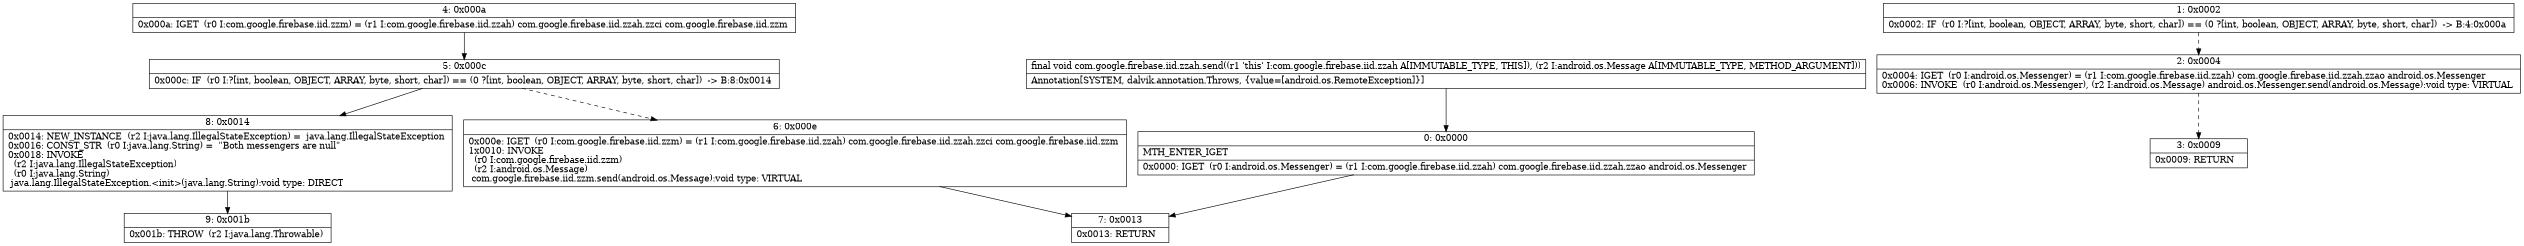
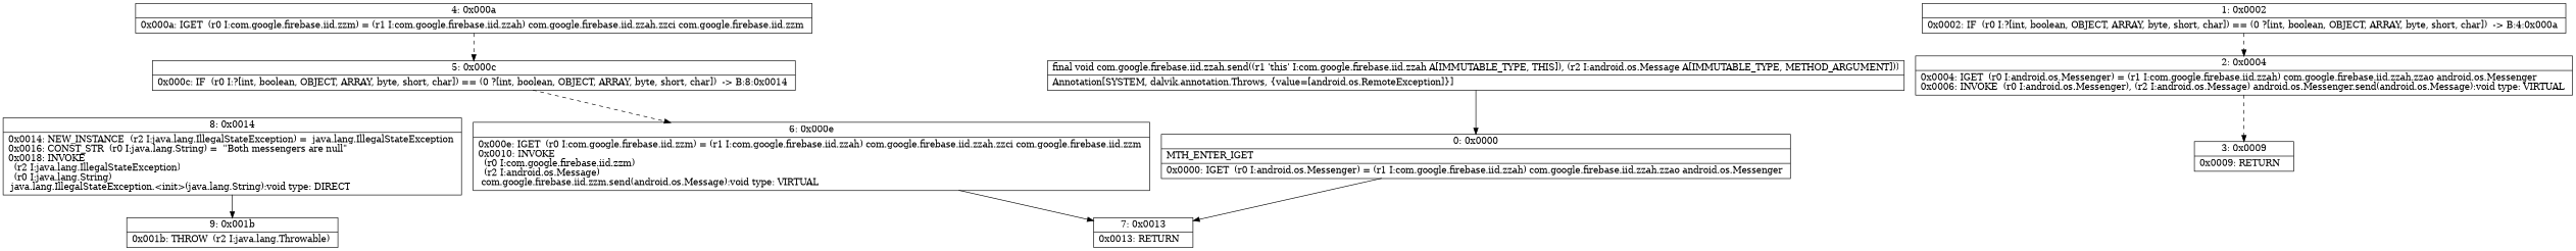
  digraph {
    node [shape=record]
    n1 [label="{0\:\ 0x0000|MTH_ENTER_IGET\l|0x0000: IGET  (r0 I:android.os.Messenger) = (r1 I:com.google.firebase.iid.zzah) com.google.firebase.iid.zzah.zzao android.os.Messenger \l}"]
    n2 [label="{7\:\ 0x0013|0x0013: RETURN   \l}"]
    n3 [label="{1\:\ 0x0002|0x0002: IF  (r0 I:?[int, boolean, OBJECT, ARRAY, byte, short, char]) == (0 ?[int, boolean, OBJECT, ARRAY, byte, short, char])  \-\> B:4:0x000a \l}"]
    n4 [label="{2\:\ 0x0004|0x0004: IGET  (r0 I:android.os.Messenger) = (r1 I:com.google.firebase.iid.zzah) com.google.firebase.iid.zzah.zzao android.os.Messenger \l0x0006: INVOKE  (r0 I:android.os.Messenger), (r2 I:android.os.Message) android.os.Messenger.send(android.os.Message):void type: VIRTUAL \l}"]
    n5 [label="{3\:\ 0x0009|0x0009: RETURN   \l}"]
    n6 [label="{4\:\ 0x000a|0x000a: IGET  (r0 I:com.google.firebase.iid.zzm) = (r1 I:com.google.firebase.iid.zzah) com.google.firebase.iid.zzah.zzci com.google.firebase.iid.zzm \l}"]
    n7 [label="{5\:\ 0x000c|0x000c: IF  (r0 I:?[int, boolean, OBJECT, ARRAY, byte, short, char]) == (0 ?[int, boolean, OBJECT, ARRAY, byte, short, char])  \-\> B:8:0x0014 \l}"]
-   n8 [label="{6\:\ 0x000e|0x000e: IGET  (r0 I:com.google.firebase.iid.zzm) = (r1 I:com.google.firebase.iid.zzah) com.google.firebase.iid.zzah.zzci com.google.firebase.iid.zzm \l1x0010: INVOKE  \l  (r0 I:com.google.firebase.iid.zzm)\l  (r2 I:android.os.Message)\l com.google.firebase.iid.zzm.send(android.os.Message):void type: VIRTUAL \l}"]
+   n8 [label="{6\:\ 0x000e|0x000e: IGET  (r0 I:com.google.firebase.iid.zzm) = (r1 I:com.google.firebase.iid.zzah) com.google.firebase.iid.zzah.zzci com.google.firebase.iid.zzm \l0x0010: INVOKE  \l  (r0 I:com.google.firebase.iid.zzm)\l  (r2 I:android.os.Message)\l com.google.firebase.iid.zzm.send(android.os.Message):void type: VIRTUAL \l}"]
    n9 [label="{8\:\ 0x0014|0x0014: NEW_INSTANCE  (r2 I:java.lang.IllegalStateException) =  java.lang.IllegalStateException \l0x0016: CONST_STR  (r0 I:java.lang.String) =  \"Both messengers are null\" \l0x0018: INVOKE  \l  (r2 I:java.lang.IllegalStateException)\l  (r0 I:java.lang.String)\l java.lang.IllegalStateException.\<init\>(java.lang.String):void type: DIRECT \l}"]
    n10 [label="{9\:\ 0x001b|0x001b: THROW  (r2 I:java.lang.Throwable) \l}"]
    n11 [label="{final void com.google.firebase.iid.zzah.send((r1 'this' I:com.google.firebase.iid.zzah A[IMMUTABLE_TYPE, THIS]), (r2 I:android.os.Message A[IMMUTABLE_TYPE, METHOD_ARGUMENT]))  | Annotation[SYSTEM, dalvik.annotation.Throws, \{value=[android.os.RemoteException]\}]\l}"]
    n1 -> n2
    n3 -> n4 [style=dashed]
    n4 -> n5 [style=dashed]
-   n6 -> n7
+   n6 -> n7 [style=dashed]
    n7 -> n8 [style=dashed]
-   n7 -> n9
    n8 -> n2
    n9 -> n10
    n11 -> n1
  }
